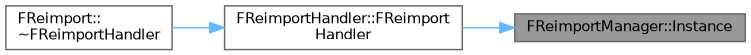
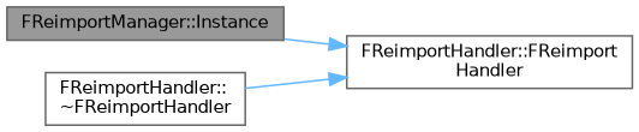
  digraph {
    rankdir=RL
    node [color=grey40 fillcolor=white fontname=Helvetica fontsize=10 shape=box style=filled]
    edge [color=steelblue1 dir=back fontname=Helvetica fontsize=10 labelfontname=Helvetica labelfontsize=10 style=solid]
    n1 [color=gray40 fillcolor=grey60 fontcolor=black height=0.2 label="FReimportManager::Instance" width=0.4]
    n2 [height=0.2 label="FReimportHandler::FReimport\lHandler" width=0.4]
-   n3 [height=0.2 label="FReimport::\l~FReimportHandler" width=0.4]
-   n1 -> n2
+   n3 [height=0.2 label="FReimportHandler::\l~FReimportHandler" width=0.4]
+   n2 -> n1
    n2 -> n3
  }
